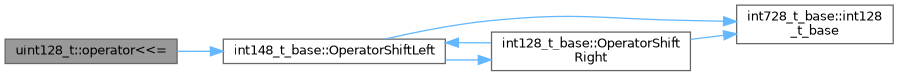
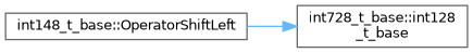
  digraph {
    fontname="DejaVu Sans"
    rankdir=LR
    node [color=grey40 fillcolor=white fontname="DejaVu Sans" fontsize=10 shape=box style=filled]
    edge [color=steelblue1 fontname="DejaVu Sans" fontsize=10 labelfontname=Helvetica labelfontsize=10 style=solid]
-   n1 [color=gray40 fillcolor=grey60 fontcolor=black height=0.2 label="uint128_t::operator\<\<=" width=0.4]
    n2 [height=0.2 label="int148_t_base::OperatorShiftLeft" width=0.4]
    n3 [height=0.2 label="int728_t_base::int128\l_t_base" width=0.4]
-   n4 [height=0.2 label="int128_t_base::OperatorShift\lRight" width=0.4]
-   n1 -> n2
    n2 -> n3
-   n2 -> n4
-   n4 -> n2
-   n4 -> n3
  }
